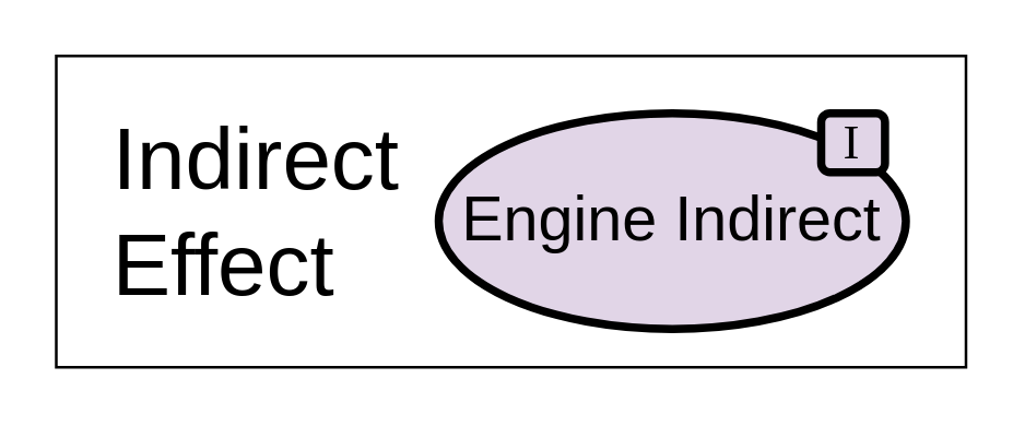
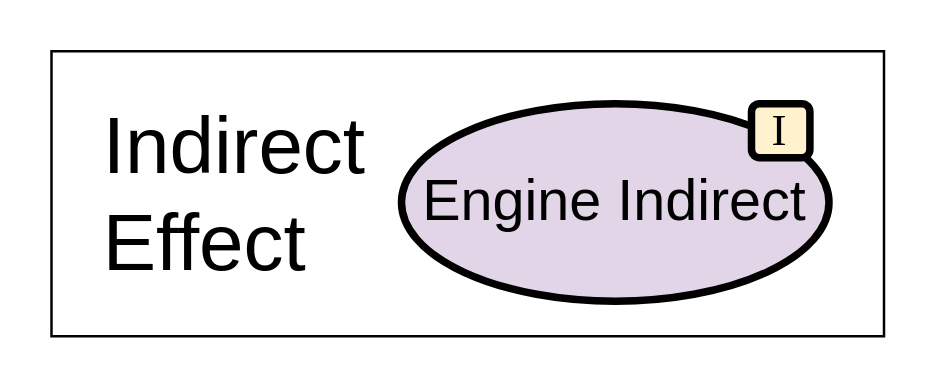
  <mxCell id="0" />
  <mxCell id="1" parent="0" />
  <mxCell id="2" value="&lt;div&gt;&lt;font style=&quot;font-size: 32px;&quot;&gt;Indirect&lt;/font&gt;&lt;/div&gt;&lt;font style=&quot;font-size: 32px;&quot;&gt;Effect&lt;/font&gt;" style="rounded=0;whiteSpace=wrap;html=1;align=left;fontSize=12;spacingLeft=19;" parent="1" vertex="1"><mxGeometry x="20" y="20" width="333" height="114" as="geometry" /></mxCell>
  <mxCell id="3" value="Engine Indirect" style="ellipse;whiteSpace=wrap;html=1;rounded=1;fontSize=23;strokeWidth=3;fillColor=#E1D5E7;arcSize=50;strokeColor=#000000;" parent="1" vertex="1"><mxGeometry x="160" y="40.96" width="171" height="79.04" as="geometry" /></mxCell>
- <mxCell id="4" value="&lt;font face=&quot;Times New Roman&quot;&gt;I&lt;/font&gt;" style="rounded=1;whiteSpace=wrap;html=1;fillColor=#e1d5e7;strokeWidth=3;spacing=0;fontSize=18;spacingBottom=-1;" parent="1" vertex="1"><mxGeometry x="300" y="40.96" width="23.36" height="21.6" as="geometry" /></mxCell>
+ <mxCell id="4" value="&lt;font face=&quot;Times New Roman&quot;&gt;I&lt;/font&gt;" style="rounded=1;whiteSpace=wrap;html=1;fillColor=#fff2cc;strokeWidth=3;spacing=0;fontSize=18;spacingBottom=-1;" parent="1" vertex="1"><mxGeometry x="300" y="40.96" width="23.36" height="21.6" as="geometry" /></mxCell>
